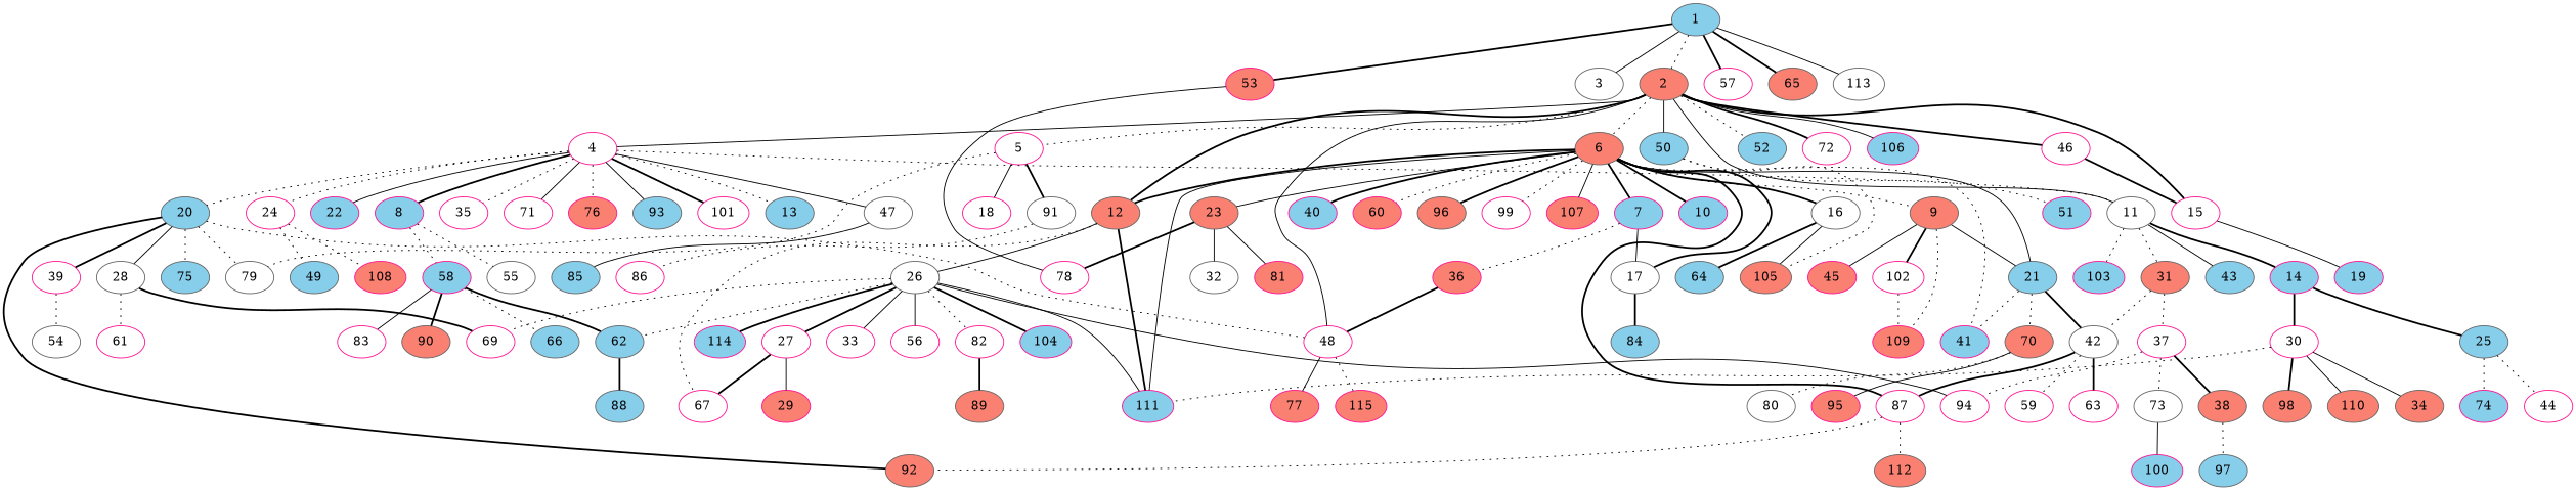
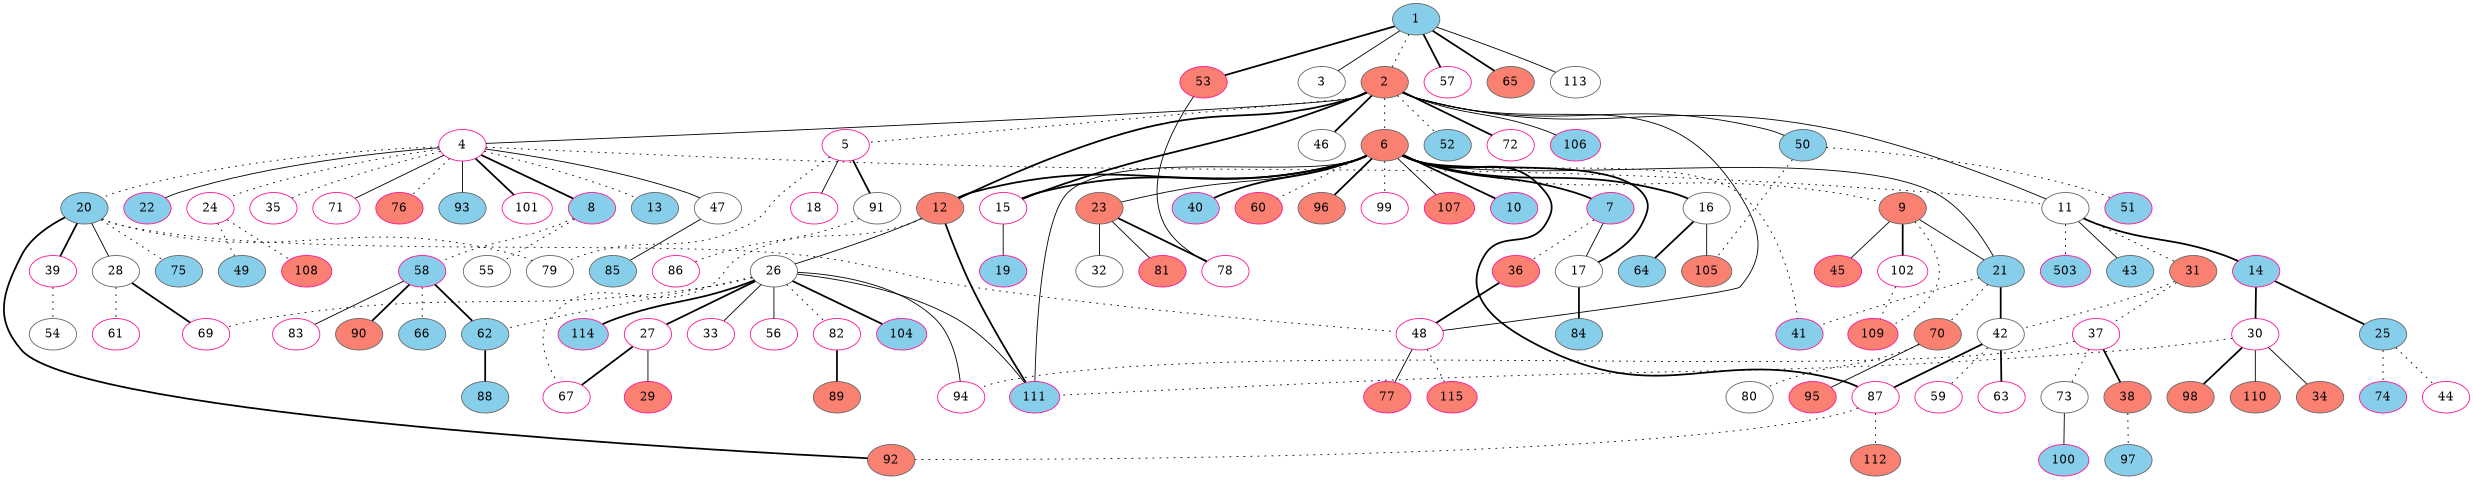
  graph {
    node [color=deeppink fillcolor=white style=filled]
    edge [style=dotted]
    1 [color=gray40 fillcolor=skyblue]
    2 [color=gray40 fillcolor=salmon]
    3 [color=gray40]
    53 [fillcolor=salmon]
    57
    65 [color=gray40 fillcolor=salmon]
    113 [color=gray40]
    4
    5
    6 [color=gray40 fillcolor=salmon]
    11 [color=gray40]
    12 [color=gray40 fillcolor=salmon]
    15
-   46
+   46 [color=gray40]
    48
    50 [color=gray40 fillcolor=skyblue]
    52 [color=gray40 fillcolor=skyblue]
    72
    106 [fillcolor=skyblue]
    78
    8 [fillcolor=skyblue]
    13 [color=gray40 fillcolor=skyblue]
    20 [color=gray40 fillcolor=skyblue]
    22 [fillcolor=skyblue]
    24
    35
    47 [color=gray40]
    71
    76 [fillcolor=salmon]
    93 [color=gray40 fillcolor=skyblue]
    101
    18
    79 [color=gray40]
    91 [color=gray40]
    7 [fillcolor=skyblue]
    9 [color=gray40 fillcolor=salmon]
    10 [fillcolor=skyblue]
    16 [color=gray40]
    17 [color=gray40]
    21 [color=gray40 fillcolor=skyblue]
    23 [color=gray40 fillcolor=salmon]
    40 [fillcolor=skyblue]
    41 [fillcolor=skyblue]
    60 [fillcolor=salmon]
    87
    96 [color=gray40 fillcolor=salmon]
    99
    107 [fillcolor=salmon]
    111 [fillcolor=skyblue]
    14 [fillcolor=skyblue]
    31 [color=gray40 fillcolor=salmon]
    43 [color=gray40 fillcolor=skyblue]
-   103 [fillcolor=skyblue]
+   103 [fillcolor=skyblue label=503]
    26 [color=gray40]
    67
    19 [fillcolor=skyblue]
    77 [fillcolor=salmon]
    115 [fillcolor=salmon]
    105 [color=gray40 fillcolor=salmon]
    51 [fillcolor=skyblue]
    55 [color=gray40]
    58 [fillcolor=skyblue]
    28 [color=gray40]
    39
    75 [color=gray40 fillcolor=skyblue]
    92 [color=gray40 fillcolor=salmon]
    49 [color=gray40 fillcolor=skyblue]
    108 [fillcolor=salmon]
    85 [color=gray40 fillcolor=skyblue]
    86
    36 [fillcolor=salmon]
    45 [fillcolor=salmon]
    102
    109 [fillcolor=salmon]
    64 [color=gray40 fillcolor=skyblue]
    84 [color=gray40 fillcolor=skyblue]
    42 [color=gray40]
    70 [color=gray40 fillcolor=salmon]
    32 [color=gray40]
    81 [fillcolor=salmon]
    112 [color=gray40 fillcolor=salmon]
    62 [color=gray40 fillcolor=skyblue]
    66 [color=gray40 fillcolor=skyblue]
    83
    90 [color=gray40 fillcolor=salmon]
    25 [color=gray40 fillcolor=skyblue]
    30
    37
    27
    33
    56
    69
    82
    94
    104 [fillcolor=skyblue]
    114 [fillcolor=skyblue]
    44
    74 [fillcolor=skyblue]
    34 [color=gray40 fillcolor=salmon]
    98 [color=gray40 fillcolor=salmon]
    110 [color=gray40 fillcolor=salmon]
    61
    54 [color=gray40]
    59
    63
    80 [color=gray40]
    95 [fillcolor=salmon]
    29 [fillcolor=salmon]
    88 [color=gray40 fillcolor=skyblue]
    89 [color=gray40 fillcolor=salmon]
    38 [color=gray40 fillcolor=salmon]
    73 [color=gray40]
    97 [color=gray40 fillcolor=skyblue]
    100 [fillcolor=skyblue]
    1 -- 2
    1 -- 3 [style=solid]
    1 -- 53 [style=bold]
    1 -- 57 [style=bold]
    1 -- 65 [style=bold]
    1 -- 113 [style=solid]
    2 -- 4 [style=solid]
    2 -- 5
    2 -- 6
    2 -- 11 [style=solid]
    2 -- 12 [style=bold]
    2 -- 15 [style=bold]
    2 -- 46 [style=bold]
    2 -- 48 [style=solid]
    2 -- 50 [style=solid]
    2 -- 52
    2 -- 72 [style=bold]
    2 -- 106 [style=solid]
    53 -- 78 [style=solid]
    4 -- 11
    4 -- 8 [style=bold]
    4 -- 13
    4 -- 20
    4 -- 22 [style=solid]
    4 -- 24
    4 -- 35
    4 -- 47 [style=solid]
    4 -- 71 [style=solid]
    4 -- 76
    4 -- 93 [style=solid]
    4 -- 101 [style=bold]
    5 -- 18 [style=solid]
    5 -- 79
    5 -- 91 [style=bold]
    6 -- 12 [style=bold]
-   46 -- 15 [style=bold]
+   6 -- 15 [style=bold]
    6 -- 7 [style=bold]
    6 -- 9
    6 -- 10 [style=bold]
    6 -- 16 [style=bold]
    6 -- 17 [style=bold]
    6 -- 21 [style=solid]
    6 -- 23 [style=solid]
    6 -- 40 [style=bold]
    6 -- 41
    6 -- 60
    6 -- 87 [style=bold]
    6 -- 96 [style=bold]
    6 -- 99
    6 -- 107 [style=solid]
    6 -- 111 [style=solid]
    11 -- 14 [style=bold]
    11 -- 31
    11 -- 43 [style=solid]
    11 -- 103
    12 -- 111 [style=bold]
    12 -- 26 [style=solid]
    12 -- 67
    15 -- 19 [style=solid]
    48 -- 77 [style=solid]
    48 -- 115
    50 -- 105
    50 -- 51
    8 -- 55
    8 -- 58
    20 -- 48
    20 -- 79
    20 -- 28 [style=solid]
    20 -- 39 [style=bold]
    20 -- 75
    20 -- 92 [style=bold]
    24 -- 49
    24 -- 108
    47 -- 85 [style=solid]
    91 -- 86
    7 -- 17 [style=solid]
    7 -- 36
    9 -- 21 [style=solid]
    9 -- 45 [style=solid]
    9 -- 102 [style=bold]
    9 -- 109
    16 -- 105 [style=solid]
    16 -- 64 [style=bold]
    17 -- 84 [style=bold]
    21 -- 41
    21 -- 42 [style=bold]
    21 -- 70
    23 -- 78 [style=bold]
    23 -- 32 [style=solid]
    23 -- 81 [style=solid]
    87 -- 92
    87 -- 112
    14 -- 25 [style=bold]
    14 -- 30 [style=bold]
    31 -- 42
    31 -- 37
    26 -- 111 [style=solid]
    26 -- 62
    26 -- 27 [style=bold]
    26 -- 33 [style=solid]
    26 -- 56 [style=solid]
    26 -- 69
    26 -- 82
    26 -- 94 [style=solid]
    26 -- 104 [style=bold]
    26 -- 114 [style=bold]
    58 -- 62 [style=bold]
    58 -- 66
    58 -- 83 [style=solid]
    58 -- 90 [style=bold]
    28 -- 69 [style=bold]
    28 -- 61
    39 -- 54
    36 -- 48 [style=bold]
    102 -- 109
    42 -- 87 [style=bold]
    42 -- 59
    42 -- 63 [style=bold]
    70 -- 80
    70 -- 95 [style=solid]
    62 -- 88 [style=bold]
    25 -- 44
    25 -- 74
    30 -- 111
    30 -- 34 [style=solid]
    30 -- 98 [style=bold]
    30 -- 110 [style=solid]
    37 -- 94
    37 -- 38 [style=bold]
    37 -- 73
    27 -- 67 [style=bold]
    27 -- 29 [style=solid]
    82 -- 89 [style=bold]
    38 -- 97
    73 -- 100 [style=solid]
  }
